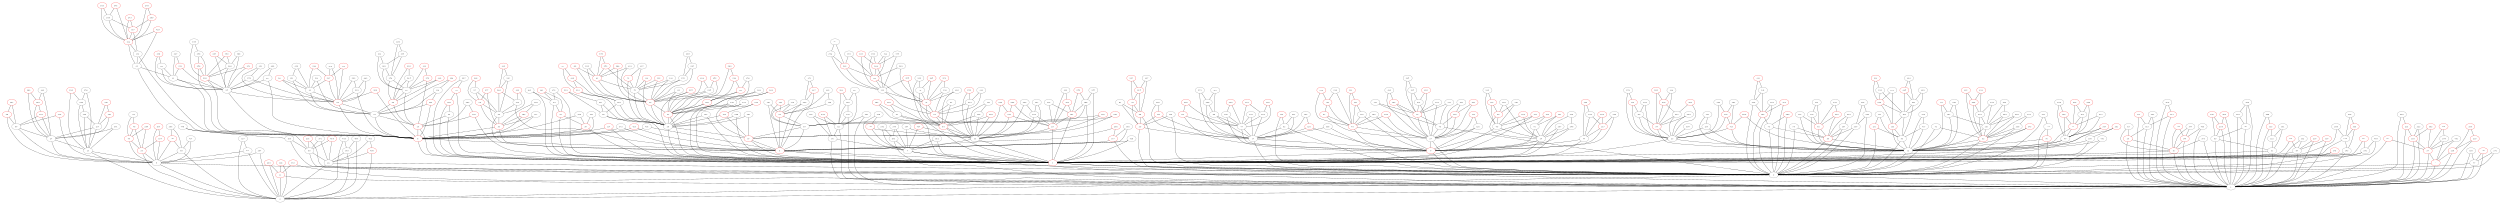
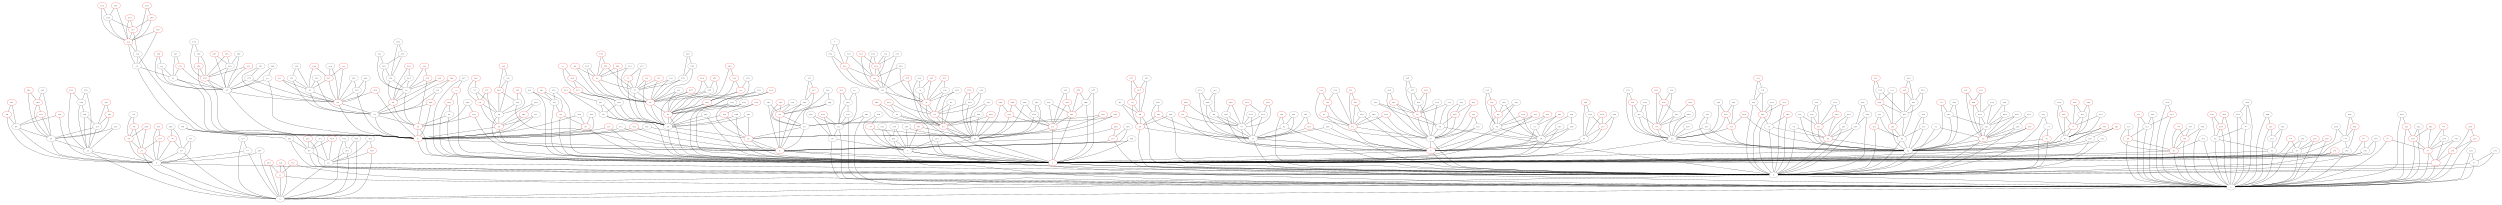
  strict graph {
    fontname="Comic Neue"
    node [color=gray40 fontname="Comic Neue"]
    edge [fontname="Comic Neue"]
    0
    1
    2
    4 [color=red]
    5
    6 [color=red]
    7
    8 [color=red]
    9 [color=red]
    10
    11 [color=red]
    12
    13
    14
    15 [color=red]
    16 [color=red]
    17 [color=red]
    18 [color=red]
    19 [color=red]
    20 [color=red]
    21
    22 [color=red]
    23
    24
    25 [color=red]
    26
    27
    28
    29
    30
    31
    32
    33 [color=red]
    34 [color=red]
    35
    36 [color=red]
    37 [color=red]
    38 [color=red]
    39 [color=red]
    40 [color=red]
    41
    42
    43
    44
    45 [color=red]
    46
    47
    48 [color=red]
    49 [color=red]
    50 [color=red]
    51
    52
    53
    54 [color=red]
    55
    56
    57
    58 [color=red]
    59
    60
    61 [color=red]
    62 [color=red]
    63
    64 [color=red]
    65
    66 [color=red]
    67 [color=red]
    68
    69
    70 [color=red]
    71 [color=red]
    72
    73
    74 [color=red]
    75
    76 [color=red]
    77
    78 [color=red]
    79 [color=red]
    80 [color=red]
    81
    82
    83 [color=red]
    84
    85
    86 [color=red]
    87
    88
    89
    90
    91
    92 [color=red]
    93 [color=red]
    94
    95 [color=red]
    96 [color=red]
    97
    98 [color=red]
    99
    100 [color=red]
    101
    102
    103 [color=red]
    104 [color=red]
    105 [color=red]
    106
    107
    108 [color=red]
    109 [color=red]
    110
    111
    112 [color=red]
    113 [color=red]
    114 [color=red]
    115 [color=red]
    116
    117
    118
    119
    120 [color=red]
    121
    122
    123
    124
    125 [color=red]
    126
    127
    128 [color=red]
    129
    130 [color=red]
    131 [color=red]
    132 [color=red]
    133 [color=red]
    134 [color=red]
    135 [color=red]
    136
    137
    138
    139 [color=red]
    140
    141
    142
    143 [color=red]
    144 [color=red]
    145
    146 [color=red]
    147
    148 [color=red]
    149 [color=red]
    150
    151 [color=red]
    152 [color=red]
    153 [color=red]
    154 [color=red]
    155 [color=red]
    156
    157
    158
    159 [color=red]
    160
    161 [color=red]
    162
    163
    164
    165
    166
    167 [color=red]
    168
    169 [color=red]
    170
    171 [color=red]
    172
    173 [color=red]
    174
    175
    176 [color=red]
    177 [color=red]
-   178 [color=red]
    179
    180
    181 [color=red]
    182 [color=red]
    183
    184
    185
    186 [color=red]
    187
    188
    189
    190
    191 [color=red]
    192
    193
    194
    195 [color=red]
    196 [color=red]
    197
    198 [color=red]
    199 [color=red]
    200
    201 [color=red]
    202 [color=red]
    203 [color=red]
    204 [color=red]
    205 [color=red]
    206 [color=red]
    207
    208
    209
    210 [color=red]
    211 [color=red]
    212 [color=red]
    213 [color=red]
    214
    215 [color=red]
    216 [color=red]
    217 [color=red]
    218
    219 [color=red]
    220
    221 [color=red]
    222
    223
    224
    225 [color=red]
    226 [color=red]
    227 [color=red]
    228 [color=red]
    229
    230 [color=red]
    231
    232
    233 [color=red]
    234
    235
    236 [color=red]
    237 [color=red]
    238
    239
    240
    241
    242
    243 [color=red]
    244
    245
    246 [color=red]
    247 [color=red]
    248 [color=red]
    249 [color=red]
    250 [color=red]
    251
    252 [color=red]
    253 [color=red]
    254
    255 [color=red]
    256
    257
    258
    259
    260 [color=red]
    261 [color=red]
    262
    263
    264 [color=red]
    265
    266 [color=red]
    267
    268
    269 [color=red]
    270
    271
    272
    273
    274
    275 [color=red]
    276 [color=red]
    277
    278 [color=red]
    279 [color=red]
    280 [color=red]
    281 [color=red]
    282 [color=red]
    283
    284 [color=red]
    285 [color=red]
    286 [color=red]
    287
    288
    289 [color=red]
    290 [color=red]
    291
    292 [color=red]
    293
    294
    295
    296
    297
    298
    299
    300
    301
    302
    303 [color=red]
    304 [color=red]
    305 [color=red]
    306 [color=red]
    307
    308
    309
    310
    311 [color=red]
    312
    313 [color=red]
    314 [color=red]
    315
    316 [color=red]
    317
    318 [color=red]
    319 [color=red]
    320 [color=red]
    321
    322
    323
    324 [color=red]
    325 [color=red]
    326
    327
    328 [color=red]
    329
    330
    331
    332 [color=red]
    333
    334
    335 [color=red]
    336 [color=red]
    337 [color=red]
    338
    339
    340
    341
    342
    343 [color=red]
    344
    345
    346 [color=red]
    347
    348 [color=red]
    349
    350 [color=red]
    351
    352 [color=red]
    353
    354
    355 [color=red]
    356
    357
    358 [color=red]
    359
    360 [color=red]
    361
    362 [color=red]
    n363 [label=663]
    364
    365 [color=red]
    366
    367 [color=red]
    368
    369 [color=red]
    370
    371
    372
    373
    374 [color=red]
    375
    376
    377 [color=red]
    378
    379 [color=red]
    380 [color=red]
    381
    382
    383 [color=red]
    384
    385
    386 [color=red]
    387 [color=red]
    388
    389
    390
    391
    392 [color=red]
    393
    394 [color=red]
    395 [color=red]
    396 [color=red]
    397 [color=red]
    398
    399
    400 [color=red]
    401
    402
    403
    404
    405
    406 [color=red]
    407
    408 [color=red]
    409 [color=red]
    410 [color=red]
    411
    412 [color=red]
    413 [color=red]
    414
    415 [color=red]
    416
    417
    418
    419 [color=red]
    420 [color=red]
    421
    422
    423 [color=red]
    424
    425 [color=red]
    426 [color=red]
    427
    428
    429
    430
    431
    432
    433 [color=red]
    434 [color=red]
    435
    436
    437
    438
    439 [color=red]
    440 [color=red]
    441 [color=red]
    442 [color=red]
    443
    444 [color=red]
    445
    446
    447 [color=red]
    448 [color=red]
    449
    450 [color=red]
    451
    452 [color=red]
    453
    454
    455
    456
    457
    458 [color=red]
    459 [color=red]
    460
    461 [color=red]
    462
    463
    464
    465 [color=red]
    466
    467 [color=red]
    468
    469
    470 [color=red]
    471
    472 [color=red]
    473 [color=red]
    474 [color=red]
    475
    476
    477
    478
    479
    480
    481
    482 [color=red]
    483
    484
    485 [color=red]
    486 [color=red]
    487
    488
    489
    490
    491
    492 [color=red]
    493
    494 [color=red]
    495
    496
    497
    498
    499 [color=red]
    500 [color=red]
    0 -- 1
    0 -- 2
    1 -- 2
    4 -- 0
    4 -- 1
    5 -- 0
    5 -- 2
    6 -- 0
    6 -- 4
    7 -- 1
    7 -- 4
    8 -- 4
    8 -- 6
    9 -- 0
    9 -- 4
    10 -- 4
    10 -- 7
    11 -- 1
    11 -- 2
    12 -- 0
    12 -- 4
    13 -- 2
    13 -- 5
    14 -- 0
    14 -- 9
    15 -- 4
    15 -- 8
    16 -- 1
    16 -- 4
    17 -- 0
    17 -- 1
    18 -- 1
    18 -- 16
    19 -- 4
    19 -- 6
    20 -- 0
    20 -- 14
    21 -- 8
    21 -- 15
    22 -- 8
    22 -- 21
    23 -- 4
    23 -- 12
    24 -- 5
    24 -- 13
    25 -- 4
    25 -- 10
    26 -- 0
    26 -- 2
    27 -- 0
    27 -- 9
    28 -- 4
    28 -- 19
    29 -- 4
    29 -- 9
    30 -- 4
    30 -- 28
    31 -- 1
    31 -- 4
    32 -- 4
    32 -- 15
    33 -- 2
    33 -- 5
    34 -- 4
    34 -- 28
    35 -- 8
    35 -- 22
    36 -- 6
    36 -- 8
    37 -- 1
    37 -- 17
    38 -- 0
    38 -- 12
    39 -- 4
    39 -- 8
    40 -- 9
    40 -- 27
    41 -- 8
    41 -- 35
    42 -- 8
    42 -- 41
    43 -- 21
    43 -- 22
    44 -- 4
    44 -- 9
    45 -- 5
    45 -- 33
    46 -- 0
    46 -- 27
    47 -- 9
    47 -- 14
    48 -- 33
    48 -- 45
    49 -- 28
    49 -- 34
    50 -- 4
    50 -- 10
    51 -- 28
    51 -- 49
    52 -- 0
    52 -- 14
    53 -- 0
    53 -- 12
    54 -- 12
    54 -- 23
    55 -- 1
    55 -- 31
    56 -- 1
    56 -- 7
    57 -- 4
    57 -- 50
    58 -- 0
    58 -- 20
    59 -- 5
    59 -- 24
    60 -- 0
    60 -- 26
    61 -- 49
    61 -- 51
    62 -- 0
    62 -- 12
    63 -- 6
    63 -- 36
    64 -- 10
    64 -- 50
    65 -- 16
    65 -- 18
    66 -- 15
    66 -- 21
    67 -- 27
    67 -- 40
    68 -- 2
    68 -- 5
    69 -- 6
    69 -- 19
    70 -- 4
    70 -- 39
    71 -- 50
    71 -- 64
    72 -- 0
    72 -- 62
    73 -- 0
    73 -- 38
    74 -- 28
    74 -- 51
    75 -- 0
    75 -- 38
    76 -- 0
    76 -- 12
    77 -- 0
    77 -- 1
    78 -- 36
    78 -- 63
    79 -- 27
    79 -- 46
    80 -- 49
    80 -- 61
    81 -- 20
    81 -- 58
    82 -- 34
    82 -- 49
    83 -- 9
    83 -- 47
    84 -- 4
    84 -- 70
    85 -- 14
    85 -- 47
    86 -- 28
    86 -- 51
    87 -- 1
    87 -- 4
    88 -- 28
    88 -- 30
    89 -- 23
    89 -- 54
    90 -- 4
    90 -- 29
    91 -- 9
    91 -- 29
    92 -- 12
    92 -- 38
    93 -- 6
    93 -- 69
    94 -- 50
    94 -- 64
    95 -- 29
    95 -- 90
    96 -- 22
    96 -- 43
    97 -- 63
    97 -- 78
    98 -- 5
    98 -- 59
    99 -- 4
    99 -- 12
    100 -- 29
    100 -- 90
    101 -- 35
    101 -- 41
    102 -- 2
    102 -- 5
    103 -- 4
    103 -- 15
    104 -- 5
    104 -- 33
    105 -- 1
    105 -- 37
    106 -- 9
    106 -- 47
    107 -- 15
    107 -- 66
    108 -- 8
    108 -- 21
    109 -- 4
    109 -- 87
    110 -- 12
    110 -- 62
    111 -- 1
    111 -- 56
    112 -- 90
    112 -- 95
    113 -- 23
    113 -- 89
    114 -- 4
    114 -- 8
    115 -- 12
    115 -- 99
    116 -- 21
    116 -- 108
    117 -- 8
    117 -- 36
    118 -- 6
    118 -- 93
    119 -- 64
    119 -- 71
    120 -- 9
    120 -- 14
    121 -- 21
    121 -- 43
    122 -- 31
    123 -- 4
    123 -- 28
    124 -- 13
    124 -- 24
    125 -- 99
    125 -- 115
    126 -- 9
    126 -- 27
    127 -- 0
    127 -- 76
    128 -- 1
    128 -- 17
    129 -- 12
    129 -- 23
    130 -- 9
    130 -- 91
    131 -- 0
    131 -- 53
    132 -- 69
    132 -- 93
    133 -- 12
    133 -- 53
    134 -- 14
    134 -- 20
    135 -- 7
    135 -- 10
    136 -- 0
    136 -- 20
    137 -- 2
    137 -- 102
    138 -- 1
    138 -- 77
    139 -- 19
    139 -- 28
    140 -- 6
    140 -- 63
    141 -- 50
    141 -- 71
    142 -- 8
    142 -- 42
    143 -- 0
    143 -- 52
    144 -- 27
    144 -- 126
    145 -- 56
    145 -- 111
    146 -- 42
    146 -- 142
    147 -- 46
    147 -- 79
    148 -- 5
    148 -- 68
    149 -- 1
    149 -- 16
    150 -- 9
    150 -- 40
    151 -- 29
    151 -- 91
    152 -- 27
    152 -- 79
    153 -- 1
    153 -- 37
    154 -- 4
    154 -- 25
    155 -- 4
    155 -- 32
    156 -- 66
    156 -- 107
    157 -- 12
    157 -- 110
    158 -- 4
    158 -- 12
    159 -- 0
    159 -- 73
    160 -- 4
    160 -- 84
    161 -- 12
    161 -- 157
    162 -- 1
    162 -- 87
    163 -- 1
    163 -- 18
    164 -- 99
    164 -- 115
    165 -- 28
    165 -- 30
    166 -- 13
    166 -- 124
    167 -- 142
    167 -- 146
    168 -- 10
    168 -- 50
    169 -- 5
    169 -- 104
    170 -- 9
    170 -- 40
    171 -- 1
    171 -- 163
    172 -- 12
    172 -- 92
    173 -- 20
    173 -- 58
    174 -- 53
    174 -- 131
    175 -- 12
    175 -- 92
    176 -- 0
    176 -- 4
    177 -- 0
    177 -- 6
-   178 -- 1
-   178 -- 77
    179 -- 69
    179 -- 93
    180 -- 1
    180 -- 7
    181 -- 24
    181 -- 124
    182 -- 8
    182 -- 36
    183 -- 53
    183 -- 133
    184 -- 7
    184 -- 10
    185 -- 0
    185 -- 60
    186 -- 21
    186 -- 116
    187 -- 0
    187 -- 38
    188 -- 4
    188 -- 154
    189 -- 107
    189 -- 156
    190 -- 29
    190 -- 95
    191 -- 40
    191 -- 170
    192 -- 14
    192 -- 120
    193 -- 1
    193 -- 4
    194 -- 45
    194 -- 48
    195 -- 4
    195 -- 155
    196 -- 19
    196 -- 69
    197 -- 12
    197 -- 129
    198 -- 28
    198 -- 34
    199 -- 16
    199 -- 149
    200 -- 23
    200 -- 54
    201 -- 40
    201 -- 67
    202 -- 56
    202 -- 111
    203 -- 34
    203 -- 198
    204 -- 71
    204 -- 119
    205 -- 1
    205 -- 55
    206 -- 40
    206 -- 201
    207 -- 62
    207 -- 110
    208 -- 146
    208 -- 167
    209 -- 4
    209 -- 193
    210 -- 27
    210 -- 46
    211 -- 4
    211 -- 90
    212 -- 49
    212 -- 51
    213 -- 1
    213 -- 153
    214 -- 21
    214 -- 43
    215 -- 1
    215 -- 128
    216 -- 0
    216 -- 60
    217 -- 9
    217 -- 44
    218 -- 40
    218 -- 201
    219 -- 1
    219 -- 87
    220 -- 49
    220 -- 61
    221 -- 35
    221 -- 41
    222 -- 1
    222 -- 153
    223 -- 8
    223 -- 22
    224 -- 10
    224 -- 64
    225 -- 28
    225 -- 49
    226 -- 133
    226 -- 183
    227 -- 24
    227 -- 59
    228 -- 8
    228 -- 35
    229 -- 6
    229 -- 93
    230 -- 47
    230 -- 106
    231 -- 14
    231 -- 47
    232 -- 183
    232 -- 226
    233 -- 30
    233 -- 88
    234 -- 64
    234 -- 71
    235 -- 34
    235 -- 49
    236 -- 34
    236 -- 203
    237 -- 10
    237 -- 25
    238 -- 0
    238 -- 62
    239 -- 0
    239 -- 38
    240 -- 38
    240 -- 187
    241 -- 0
    241 -- 77
    242 -- 7
    242 -- 180
    243 -- 146
    243 -- 167
    244 -- 49
    244 -- 51
    245 -- 4
    245 -- 34
    246 -- 115
    246 -- 164
    247 -- 22
    247 -- 43
    248 -- 35
    248 -- 101
    249 -- 119
    249 -- 204
    250 -- 10
    250 -- 224
    251 -- 12
    251 -- 157
    252 -- 154
    252 -- 188
    253 -- 51
    253 -- 61
    254 -- 2
    254 -- 5
    255 -- 146
    255 -- 167
    256 -- 68
    256 -- 148
    257 -- 4
    257 -- 29
    258 -- 4
    258 -- 28
    259 -- 22
    259 -- 35
    260 -- 63
    260 -- 140
    261 -- 12
    261 -- 158
    262 -- 1
    262 -- 213
    263 -- 13
    263 -- 166
    264 -- 43
    264 -- 247
    265 -- 66
    265 -- 107
    266 -- 119
    266 -- 204
    267 -- 23
    267 -- 54
    268 -- 14
    268 -- 85
    269 -- 34
    269 -- 245
    270 -- 49
    270 -- 51
    271 -- 0
    271 -- 127
    272 -- 1
    272 -- 111
    273 -- 14
    273 -- 268
    274 -- 27
    274 -- 79
    275 -- 54
    275 -- 267
    276 -- 19
    276 -- 139
    277 -- 99
    277 -- 115
    278 -- 146
    278 -- 255
    279 -- 15
    279 -- 107
    280 -- 34
    280 -- 236
    281 -- 19
    281 -- 69
    282 -- 54
    282 -- 275
    283 -- 71
    283 -- 204
    284 -- 2
    284 -- 11
    285 -- 0
    285 -- 73
    286 -- 6
    286 -- 177
    287 -- 49
    287 -- 270
    288 -- 4
    288 -- 209
    289 -- 33
    289 -- 45
    290 -- 13
    290 -- 263
    291 -- 0
    291 -- 4
    292 -- 10
    292 -- 237
    293 -- 22
    293 -- 223
    294 -- 23
    294 -- 89
    295 -- 62
    295 -- 110
    296 -- 119
    296 -- 249
    297 -- 27
    297 -- 79
    298 -- 9
    298 -- 29
    299 -- 17
    299 -- 37
    300 -- 62
    300 -- 110
    301 -- 10
    301 -- 168
    302 -- 133
    302 -- 226
    303 -- 146
    303 -- 208
    304 -- 119
    304 -- 266
    305 -- 4
    305 -- 291
    306 -- 99
    306 -- 164
    307 -- 4
    307 -- 195
    308 -- 22
    308 -- 247
    309 -- 53
    309 -- 183
    310 -- 85
    310 -- 268
    311 -- 40
    311 -- 191
    312 -- 63
    312 -- 260
    313 -- 1
    313 -- 122
    314 -- 226
    314 -- 232
    315 -- 79
    315 -- 274
    316 -- 124
    316 -- 181
    317 -- 249
    317 -- 296
    318 -- 2
    318 -- 11
    319 -- 1
    319 -- 87
    320 -- 66
    320 -- 265
    321 -- 27
    321 -- 210
    322 -- 50
    322 -- 141
    323 -- 110
    323 -- 300
    324 -- 28
    324 -- 165
    325 -- 58
    325 -- 173
    326 -- 111
    326 -- 272
    327 -- 41
    327 -- 221
    328 -- 8
    328 -- 22
    329 -- 10
    329 -- 25
    330 -- 0
    330 -- 239
    331 -- 107
    331 -- 189
    332 -- 55
    332 -- 205
    333 -- 44
    333 -- 217
    334 -- 1
    334 -- 163
    335 -- 128
    335 -- 215
    336 -- 193
    336 -- 209
    337 -- 173
    337 -- 325
    338 -- 0
    338 -- 14
    339 -- 209
    339 -- 336
    340 -- 0
    340 -- 159
    341 -- 159
    341 -- 340
    342 -- 90
    342 -- 112
    343 -- 12
    343 -- 62
    344 -- 14
    344 -- 52
    345 -- 79
    345 -- 315
    346 -- 146
    346 -- 208
    347 -- 16
    347 -- 149
    348 -- 78
    348 -- 97
    349 -- 156
    349 -- 189
    350 -- 62
    350 -- 207
    351 -- 19
    351 -- 28
    352 -- 37
    352 -- 153
    353 -- 15
    353 -- 103
    354 -- 23
    354 -- 113
    355 -- 64
    355 -- 119
    356 -- 13
    356 -- 263
    357 -- 4
    357 -- 188
    358 -- 8
    358 -- 228
    359 -- 23
    360 -- 1
    360 -- 205
    361 -- 31
    361 -- 122
    362 -- 38
    362 -- 92
    n363 -- 22
    n363 -- 223
    364 -- 0
    364 -- 159
    365 -- 71
    365 -- 141
    366 -- 6
    366 -- 177
    367 -- 4
    367 -- 99
    368 -- 35
    368 -- 228
    369 -- 24
    369 -- 227
    370 -- 204
    370 -- 249
    371 -- 26
    371 -- 60
    372 -- 6
    372 -- 8
    373 -- 1
    373 -- 16
    374 -- 35
    374 -- 228
    375 -- 7
    375 -- 180
    376 -- 29
    376 -- 298
    377 -- 36
    377 -- 78
    378 -- 7
    378 -- 135
    379 -- 71
    379 -- 234
    380 -- 25
    380 -- 237
    381 -- 36
    381 -- 182
    382 -- 4
    382 -- 7
    383 -- 24
    383 -- 369
    384 -- 28
    384 -- 198
    385 -- 270
    385 -- 287
    386 -- 49
    386 -- 61
    387 -- 35
    387 -- 368
    388 -- 1
    388 -- 313
    389 -- 156
    389 -- 349
    390 -- 204
    390 -- 266
    391 -- 13
    391 -- 24
    392 -- 23
    392 -- 267
    393 -- 2
    393 -- 26
    394 -- 111
    394 -- 326
    395 -- 10
    395 -- 50
    396 -- 47
    396 -- 83
    397 -- 27
    397 -- 210
    398 -- 228
    398 -- 358
    399 -- 10
    399 -- 329
    400 -- 44
    400 -- 217
    401 -- 49
    401 -- 61
    402 -- 14
    402 -- 47
    403 -- 2
    403 -- 393
    404 -- 111
    404 -- 326
-   188 -- 69
+   405 -- 69
    405 -- 93
    406 -- 34
    406 -- 235
    407 -- 8
    407 -- 35
    408 -- 37
    408 -- 299
    409 -- 22
    409 -- 247
    410 -- 47
    410 -- 402
    411 -- 1
    411 -- 55
    412 -- 62
    412 -- 350
    413 -- 12
    413 -- 23
    414 -- 5
    414 -- 68
    415 -- 23
    415 -- 413
    416 -- 204
    416 -- 266
    417 -- 12
    417 -- 53
    418 -- 90
    418 -- 95
    419 -- 107
    419 -- 279
    420 -- 79
    420 -- 274
    421 -- 22
    421 -- 259
    422 -- 110
    422 -- 207
    423 -- 6
    423 -- 8
    424 -- 4
    424 -- 34
    425 -- 42
    425 -- 146
    426 -- 47
    426 -- 402
    427 -- 51
    427 -- 74
    428 -- 4
    428 -- 6
    429 -- 43
    429 -- 121
    430 -- 27
    430 -- 152
    431 -- 92
    431 -- 175
    432 -- 239
    432 -- 330
    433 -- 63
    433 -- 140
    434 -- 7
    434 -- 10
    435 -- 1
    435 -- 411
    436 -- 6
    436 -- 8
    437 -- 58
    437 -- 325
    438 -- 8
    438 -- 39
    439 -- 44
    439 -- 333
    440 -- 66
    440 -- 107
    441 -- 340
    441 -- 341
    442 -- 260
    442 -- 312
    443 -- 64
    443 -- 224
    444 -- 1
    444 -- 163
    445 -- 12
    445 -- 417
    446 -- 54
    446 -- 275
    447 -- 6
    447 -- 229
    448 -- 165
    448 -- 324
    449 -- 93
    449 -- 405
    450 -- 228
    450 -- 368
    451 -- 0
    451 -- 12
    452 -- 49
    452 -- 235
    453 -- 23
    453 -- 415
    454 -- 413
    454 -- 415
    455 -- 228
    455 -- 398
    456 -- 198
    456 -- 203
    457 -- 92
    457 -- 362
    458 -- 2
    458 -- 26
    459 -- 61
    459 -- 253
    460 -- 1
    460 -- 444
    461 -- 70
    461 -- 84
    462 -- 26
    462 -- 458
    463 -- 24
    463 -- 369
    464 -- 62
    464 -- 238
    465 -- 183
    465 -- 309
    466 -- 1
    466 -- 149
    467 -- 59
    467 -- 98
    468 -- 99
    468 -- 125
    469 -- 9
    469 -- 217
    470 -- 5
    470 -- 59
    471 -- 229
    471 -- 447
    472 -- 1
    472 -- 11
    473 -- 0
    473 -- 159
    474 -- 324
    474 -- 448
    475 -- 119
    475 -- 266
    476 -- 25
    476 -- 154
    477 -- 46
    477 -- 79
    478 -- 60
    478 -- 185
    479 -- 4
    479 -- 84
    480 -- 35
    480 -- 407
    481 -- 17
    481 -- 37
    482 -- 50
    482 -- 57
    483 -- 183
    483 -- 309
    484 -- 309
    484 -- 465
    485 -- 26
    485 -- 60
    486 -- 27
    486 -- 40
    487 -- 1
    487 -- 111
    488 -- 35
    488 -- 368
    489 -- 2
    489 -- 393
    490 -- 50
    490 -- 71
    491 -- 8
    491 -- 39
    492 -- 25
    492 -- 154
    493 -- 25
    493 -- 492
    494 -- 207
    494 -- 350
    495 -- 4
    495 -- 291
    496 -- 14
    496 -- 134
    497 -- 10
    497 -- 329
    498 -- 1
    498 -- 411
    498 -- 435
    499 -- 4
    499 -- 57
    500 -- 12
    500 -- 413
  }
